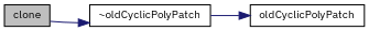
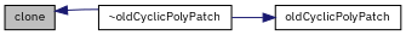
  digraph {
    fontname="IBM Plex Sans"
    rankdir=LR
    node [color=black fontname="IBM Plex Sans" fontsize=10 shape=record]
    edge [color=midnightblue fontname="IBM Plex Sans" fontsize=10 labelfontname=Helvetica labelfontsize=10 style=solid]
    n1 [fillcolor=grey75 fontcolor=black height=0.2 label=clone style=filled width=0.4]
    n2 [height=0.2 label="~oldCyclicPolyPatch" width=0.4]
    n3 [height=0.2 label=oldCyclicPolyPatch width=0.4]
-   n1 -> n2
+   n2 -> n1
    n2 -> n3
  }
